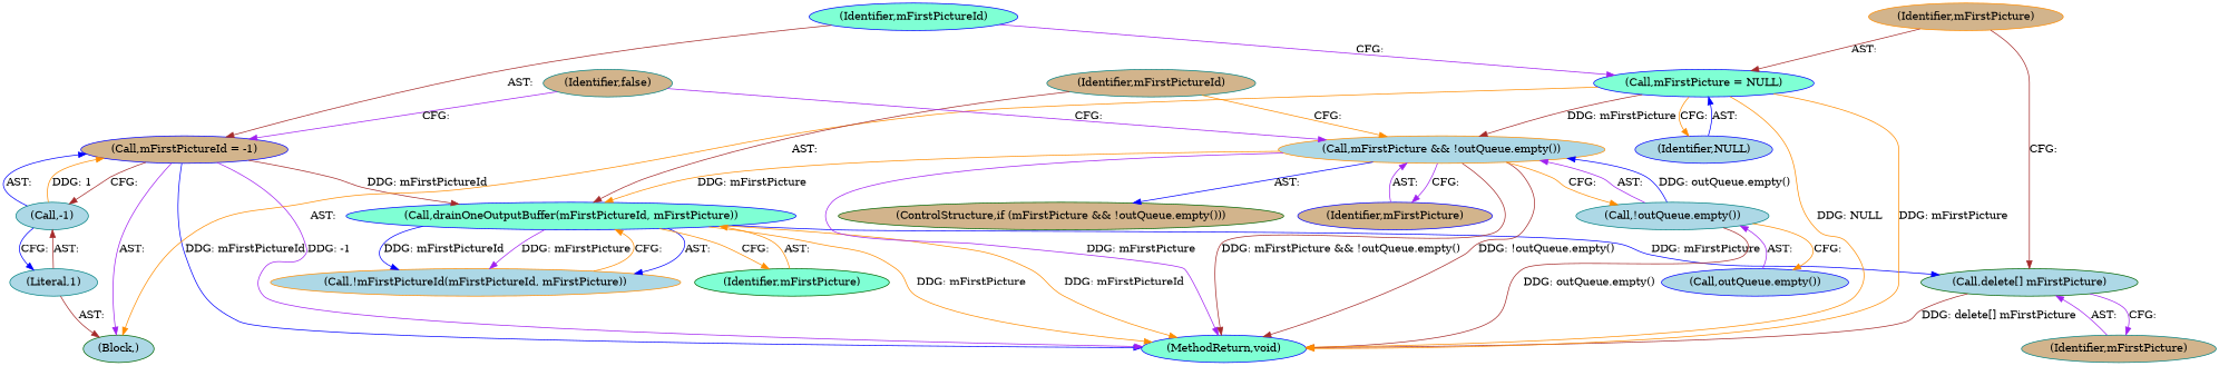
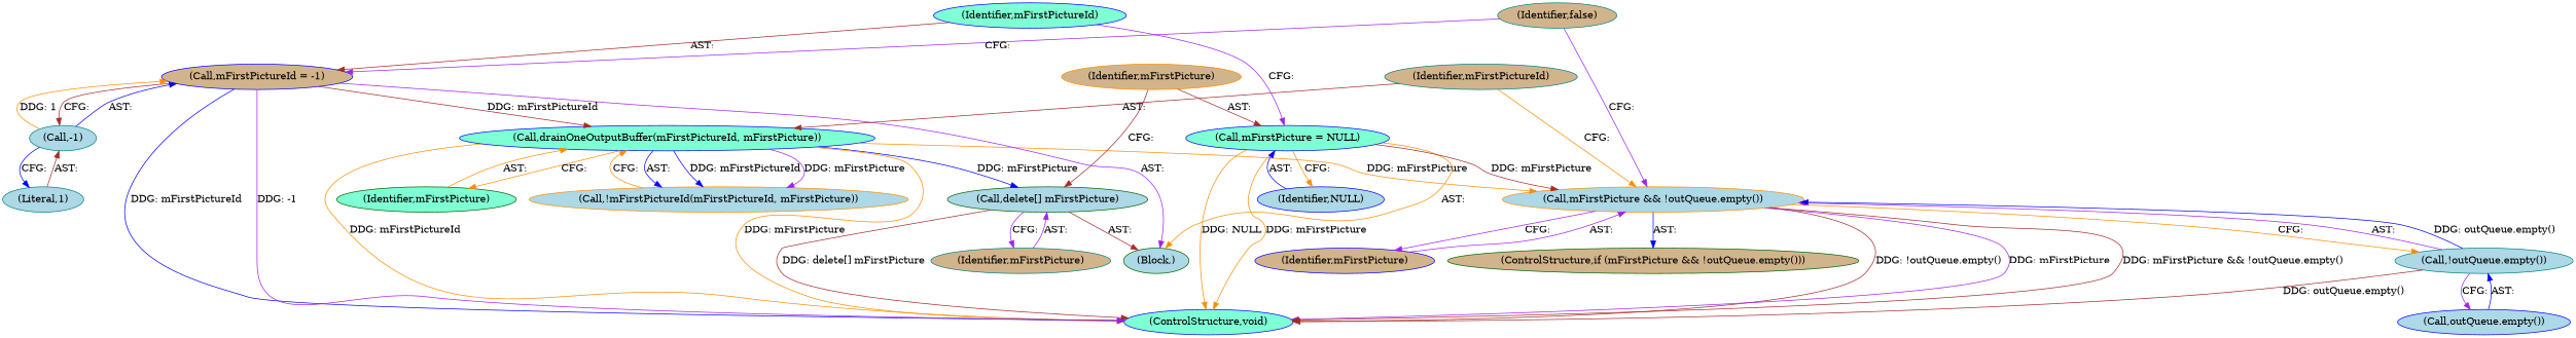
  digraph {
    node [color=blue fillcolor=lightblue style=filled]
    edge [color=purple]
    n1 [color=darkgreen label="(Call,delete[] mFirstPicture)"]
    n2 [color=teal fillcolor=tan label="(Identifier,mFirstPicture)"]
-   n3 [fillcolor=aquamarine label="(MethodReturn,void)"]
+   n3 [fillcolor=aquamarine label="(ControlStructure,void)"]
    n4 [color=darkgreen label="(Block,)"]
    n5 [fillcolor=aquamarine label="(Call,drainOneOutputBuffer(mFirstPictureId, mFirstPicture))"]
    n6 [color=darkorange label="(Call,!mFirstPictureId(mFirstPictureId, mFirstPicture))"]
    n7 [color=darkgreen fillcolor=aquamarine label="(Identifier,mFirstPicture)"]
    n8 [fillcolor=tan label="(Call,mFirstPictureId = -1)"]
    n9 [color=teal label="(Call,-1)"]
    n10 [color=teal label="(Literal,1)"]
    n11 [color=darkorange label="(Call,mFirstPicture && !outQueue.empty())"]
    n12 [color=teal label="(Call,!outQueue.empty())"]
    n13 [fillcolor=tan label="(Identifier,mFirstPicture)"]
    n14 [color=darkgreen fillcolor=tan label="(ControlStructure,if (mFirstPicture && !outQueue.empty()))"]
    n15 [label="(Call,outQueue.empty())"]
    n16 [fillcolor=aquamarine label="(Call,mFirstPicture = NULL)"]
    n17 [label="(Identifier,NULL)"]
    n18 [color=teal fillcolor=tan label="(Identifier,mFirstPictureId)"]
    n19 [color=teal fillcolor=tan label="(Identifier,false)"]
    n20 [fillcolor=aquamarine label="(Identifier,mFirstPictureId)"]
    n21 [color=darkorange fillcolor=tan label="(Identifier,mFirstPicture)"]
    n1 -> n2 [label="CFG: "]
    n1 -> n3 [color=brown label="DDG: delete[] mFirstPicture"]
-   n10 -> n4 [color=brown label="AST: "]
+   n1 -> n4 [color=brown label="AST: "]
    n2 -> n1 [label="AST: "]
    n5 -> n1 [color=blue label="DDG: mFirstPicture"]
    n5 -> n3 [color=darkorange label="DDG: mFirstPictureId"]
    n5 -> n3 [color=darkorange label="DDG: mFirstPicture"]
    n5 -> n6 [color=blue label="AST: "]
    n5 -> n6 [color=blue label="DDG: mFirstPictureId"]
    n5 -> n6 [label="DDG: mFirstPicture"]
    n5 -> n7 [color=darkorange label="CFG: "]
    n6 -> n5 [color=darkorange label="CFG: "]
    n7 -> n5 [color=darkorange label="AST: "]
    n8 -> n3 [color=blue label="DDG: mFirstPictureId"]
    n8 -> n3 [label="DDG: -1"]
    n8 -> n4 [label="AST: "]
    n8 -> n5 [color=brown label="DDG: mFirstPictureId"]
    n8 -> n9 [color=brown label="CFG: "]
    n9 -> n8 [color=blue label="AST: "]
    n9 -> n8 [color=darkorange label="DDG: 1"]
    n9 -> n10 [color=blue label="CFG: "]
    n10 -> n9 [color=brown label="AST: "]
    n11 -> n3 [color=brown label="DDG: !outQueue.empty()"]
    n11 -> n3 [label="DDG: mFirstPicture"]
    n11 -> n3 [color=brown label="DDG: mFirstPicture && !outQueue.empty()"]
-   n11 -> n5 [color=darkorange label="DDG: mFirstPicture"]
+   n5 -> n11 [color=darkorange label="DDG: mFirstPicture"]
    n11 -> n12 [color=darkorange label="CFG: "]
    n11 -> n13 [label="CFG: "]
    n11 -> n14 [color=blue label="AST: "]
    n12 -> n3 [color=brown label="DDG: outQueue.empty()"]
    n12 -> n11 [label="AST: "]
    n12 -> n11 [color=blue label="DDG: outQueue.empty()"]
-   n12 -> n15 [color=darkorange label="CFG: "]
+   n12 -> n15 [label="CFG: "]
    n13 -> n11 [label="AST: "]
-   n15 -> n12 [label="AST: "]
+   n15 -> n12 [color=blue label="AST: "]
    n16 -> n3 [color=darkorange label="DDG: NULL"]
    n16 -> n3 [color=darkorange label="DDG: mFirstPicture"]
    n16 -> n4 [color=darkorange label="AST: "]
    n16 -> n11 [color=brown label="DDG: mFirstPicture"]
    n16 -> n17 [color=darkorange label="CFG: "]
    n17 -> n16 [color=blue label="AST: "]
    n18 -> n5 [color=brown label="AST: "]
    n18 -> n11 [color=darkorange label="CFG: "]
    n19 -> n8 [label="CFG: "]
    n19 -> n11 [label="CFG: "]
    n20 -> n8 [color=brown label="AST: "]
    n20 -> n16 [label="CFG: "]
    n21 -> n1 [color=brown label="CFG: "]
    n21 -> n16 [color=brown label="AST: "]
  }
